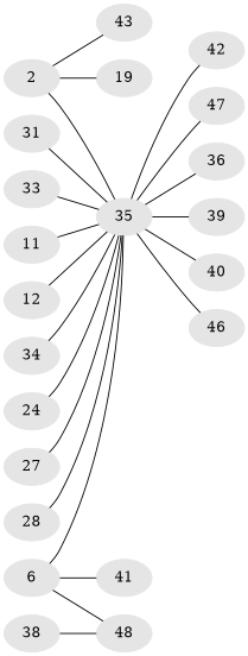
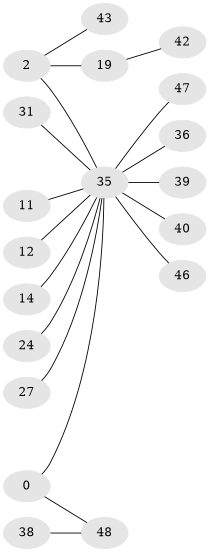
  graph {
    rankdir=LR
    node [color=gray90 style=filled]
    n1 [label=2]
    19
    35 [super="+7+13+17+21+23+25+20+30+9"]
    43 [super="+34"]
    36
    39
    42
    n8 [label=40 super="+40"]
    46
    47
-   6 [super="+1"]
-   41 [super="+16"]
+   6 [super="+1" label=0]
    48 [super="+37"]
    11
    12
-   14 [label=34]
+   14
    24
    27 [super="+22"]
-   28
    31 [super="+10"]
-   33 [super="+15+8"]
    38
    n1 -- 19
    n1 -- 35 [weight=3]
    n1 -- 43
    35 -- 36
    35 -- 39
-   35 -- 42
+   19 -- 42
    35 -- n8 [weight=2]
    35 -- 46 [weight=2]
    35 -- 47
    6 -- 35 [weight=2]
-   6 -- 41
    6 -- 48
    11 -- 35
    12 -- 35
    14 -- 35
    24 -- 35
    27 -- 35
-   28 -- 35
    31 -- 35
-   33 -- 35 [weight=5]
    38 -- 48
  }
